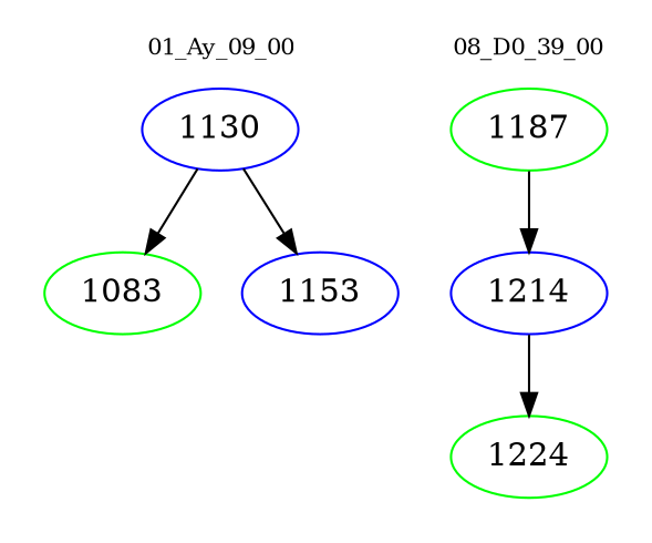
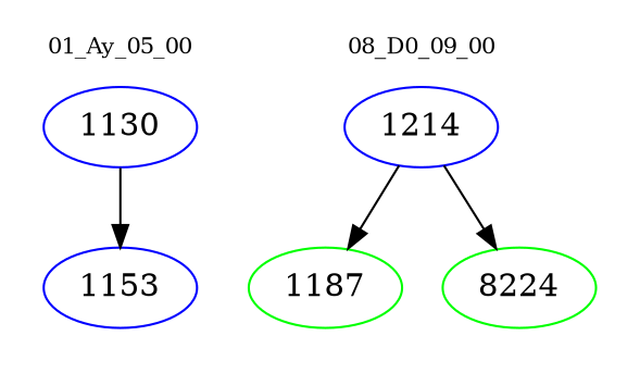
  digraph {
    node [color=blue]
    edge [color=black]
    n1 [label=1130]
-   n2 [color=green label=1083]
    n3 [label=1153]
    n4 [label=1214]
    n5 [color=green label=1187]
-   n6 [color=green label=1224]
+   n6 [color=green label=8224]
    subgraph cluster_1 {
      color=white
      fontsize=10
-     label="01_Ay_09_00"
+     label="01_Ay_05_00"
      n1
-     n2
      n3
    }
    subgraph cluster_2 {
      color=white
      fontsize=10
-     label="08_D0_39_00"
+     label="08_D0_09_00"
      n4
      n5
      n6
    }
-   n1 -> n2
    n1 -> n3
-   n5 -> n4
+   n4 -> n5
    n4 -> n6
  }
